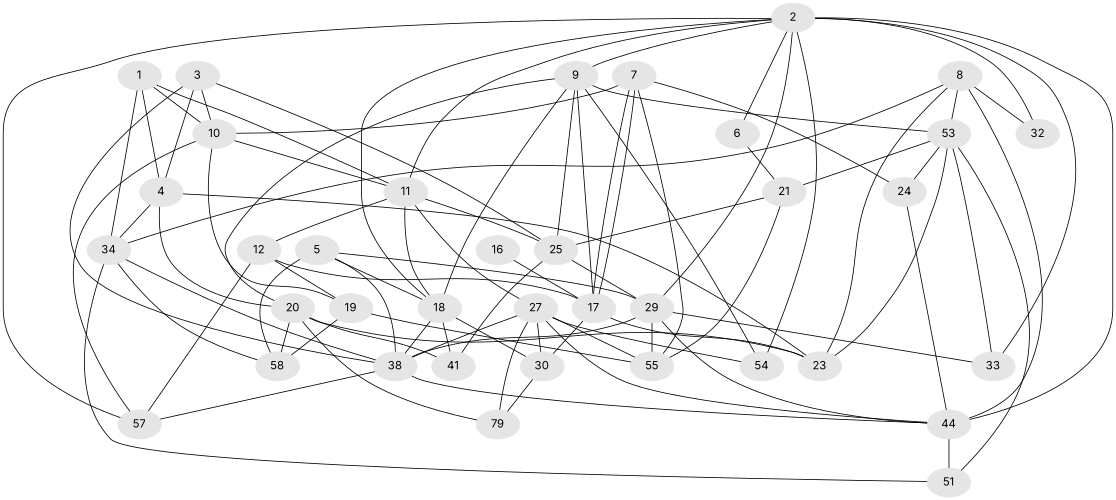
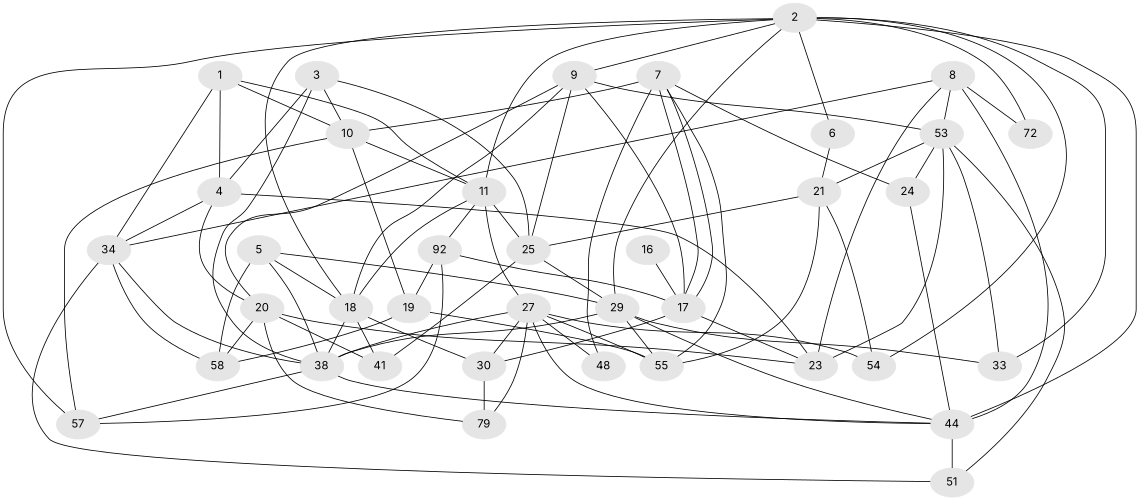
  graph {
    fontname=Inter
    node [color=gray90 fontname=Inter style=filled]
    edge [fontname=Inter]
    1 [super="+31"]
    4 [super="+47"]
    10 [super="+14"]
    11 [super="+22"]
    34 [super="+59"]
    20
    23 [super="+45"]
    57 [super="+61"]
    19 [super="+37"]
    18 [super="+28"]
    25 [super="+39"]
-   12
+   12 [label=92]
    27 [super="+40"]
    38 [super="+62"]
    58
    51
    2 [super="+43"]
    6
    9 [super="+53"]
    29 [super="+56"]
-   32
+   32 [label=72]
    33
    44 [super="+46"]
    54
    21 [super="+60"]
    17 [super="+42"]
    n27 [label=53 super="+50"]
    30
    41 [super="+52"]
    55
    3 [super="+26"]
    n32 [label=79]
    5 [super="+15"]
    7 [super="+36"]
    24 [super="+35"]
+   48
    8 [super="+63"]
    16
    1 -- 4
    1 -- 10
    1 -- 11
    1 -- 34
    4 -- 34
    4 -- 20
    4 -- 23
    10 -- 11
    10 -- 57 [weight=2]
    10 -- 19 [weight=2]
    11 -- 18
    11 -- 25
    11 -- 12
    11 -- 27
    34 -- 38
    34 -- 58
    34 -- 51
    20 -- 23
    20 -- 58
    20 -- 41
    20 -- n32
    19 -- 58
    19 -- 55
    18 -- 38
    18 -- 30
    18 -- 41
    25 -- 29
    25 -- 41
    12 -- 57
    12 -- 19
    12 -- 17
    27 -- 38
    27 -- 44
    27 -- 54
    27 -- 30
    27 -- 55
    27 -- n32
+   27 -- 48
    38 -- 57
    38 -- 44
    2 -- 11
    2 -- 57
    2 -- 18
    2 -- 6
    2 -- 9
    2 -- 29
    2 -- 32
    2 -- 33
    2 -- 44
    2 -- 54
    6 -- 21
    9 -- 20
    9 -- 18
    9 -- 25
-   9 -- 54
+   21 -- 54
    9 -- 17
    9 -- n27
    29 -- 38 [weight=2]
    29 -- 33
    29 -- 44
    29 -- 55
    44 -- 51
    21 -- 25
    21 -- 55
    17 -- 23
    17 -- 30
    n27 -- 23
    n27 -- 51
    n27 -- 33
    n27 -- 21
    n27 -- 24
    30 -- n32
    3 -- 4 [weight=2]
    3 -- 10
    3 -- 25
    3 -- 38
    5 -- 18
    5 -- 38
    5 -- 58
    5 -- 29
    7 -- 10
    7 -- 17
    7 -- 17
    7 -- 55
    7 -- 24
+   7 -- 48
    24 -- 44
    8 -- 34
    8 -- 23
    8 -- 32
    8 -- 44 [weight=2]
    8 -- n27
    16 -- 17 [weight=2]
  }
